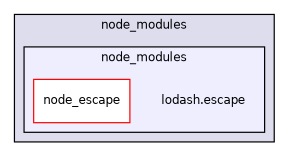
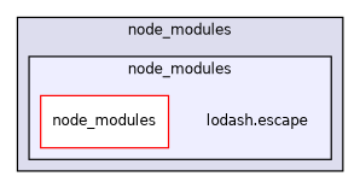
  digraph {
    compound=true
    node [fontname=Helvetica fontsize=10]
    n1 [label="lodash.escape" shape=plaintext]
-   n2 [color=red fillcolor=white label=node_escape shape=box style=filled]
+   n2 [color=red fillcolor=white label=node_modules shape=box style=filled]
    subgraph cluster_1 {
      bgcolor="#ddddee"
      fontname=Helvetica
      fontsize=10
      label=node_modules
      pencolor=black
      subgraph cluster_2 {
        bgcolor="#eeeeff"
        fontname=Helvetica
        fontsize=10
        pencolor=black
        n1
        n2
      }
    }
  }
